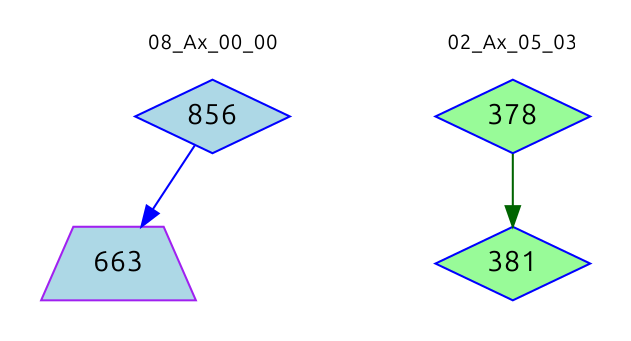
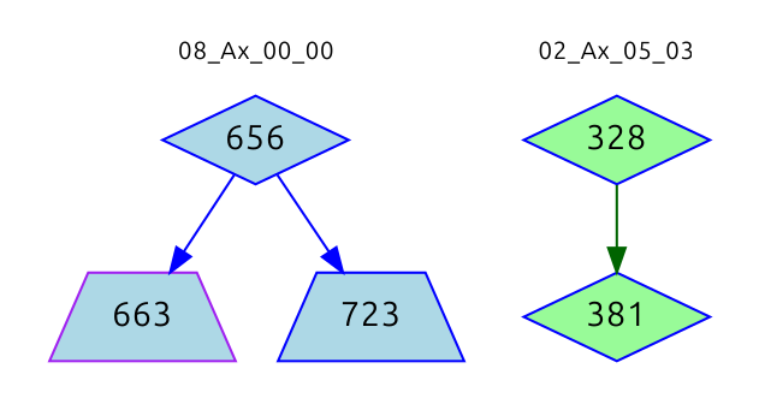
  digraph {
    fontname=Ubuntu
    node [color=blue fillcolor=lightblue fontname=Ubuntu shape=diamond style=filled]
    edge [color=blue fontname=Ubuntu]
-   n1 [label=856]
+   n1 [label=656]
    n2 [color=purple label=663 shape=trapezium]
-   n4 [fillcolor=palegreen label=378]
+   n3 [label=723 shape=trapezium]
+   n4 [fillcolor=palegreen label=328]
    n5 [fillcolor=palegreen label=381]
    subgraph cluster_1 {
      color=white
      fontsize=10
      label="08_Ax_00_00"
      n1
      n2
+     n3
    }
    subgraph cluster_2 {
      color=white
      fontsize=10
      label="02_Ax_05_03"
      n4
      n5
    }
    n1 -> n2
+   n1 -> n3
    n4 -> n5 [color=darkgreen]
  }
